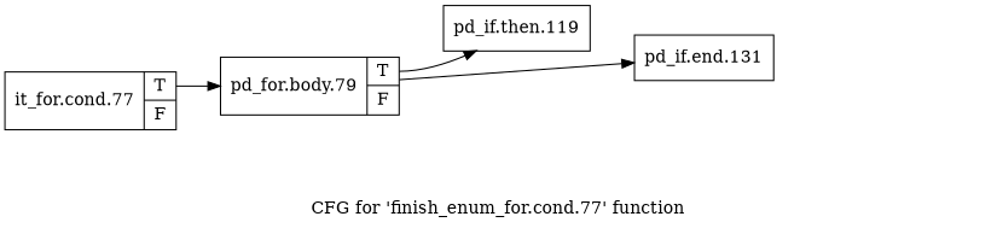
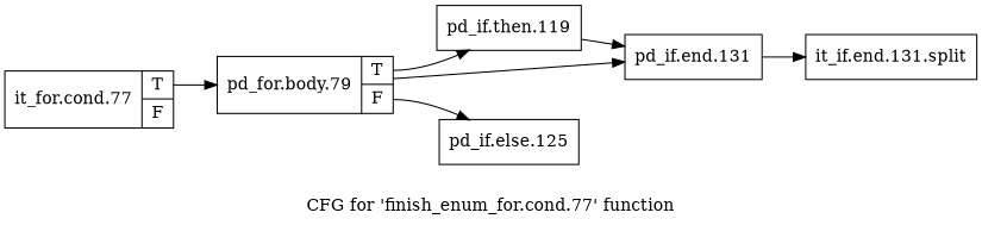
  digraph {
    label="CFG for 'finish_enum_for.cond.77' function"
    rankdir=LR
    node [shape=record]
    n1 [label="{it_for.cond.77|{<s0>T|<s1>F}}"]
    n2 [label="{pd_for.body.79|{<s0>T|<s1>F}}"]
    n3 [label="{pd_if.then.119}"]
+   n4 [label="{pd_if.else.125}"]
    n5 [label="{pd_if.end.131}"]
+   n6 [label="{it_if.end.131.split}"]
    n1 -> n2 [tailport=s0]
    n2 -> n3 [tailport=s0]
+   n2 -> n4 [tailport=s1]
    n2 -> n5
+   n3 -> n5
+   n5 -> n6
  }
